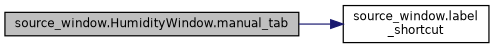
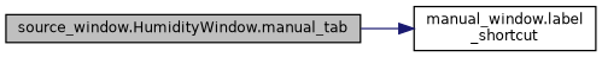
  digraph {
    rankdir=LR
    node [color=black fontname=Helvetica fontsize=10 shape=record style=filled]
    n1 [fillcolor=grey75 fontcolor=black height=0.2 label="source_window.HumidityWindow.manual_tab" width=0.4]
-   n2 [fillcolor=white height=0.2 label="source_window.label\l_shortcut" width=0.4]
+   n2 [fillcolor=white height=0.2 label="manual_window.label\l_shortcut" width=0.4]
    n1 -> n2 [color=midnightblue fontname=Helvetica fontsize=10 labelfontname=Helvetica labelfontsize=10 style=solid]
  }
